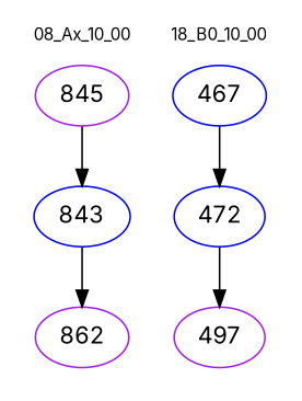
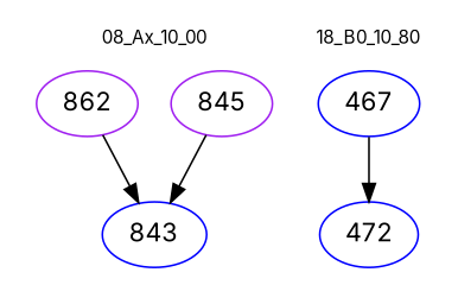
  digraph {
    fontname=Inter
    node [color=purple fontname=Inter]
    edge [color=black fontname=Inter]
    n1 [label=845]
    n2 [color=blue label=843]
    n3 [label=862]
    n4 [color=blue label=467]
    n5 [color=blue label=472]
-   n6 [label=497]
    subgraph cluster_1 {
      color=white
      fontsize=10
      label="08_Ax_10_00"
      n1
      n2
      n3
    }
    subgraph cluster_2 {
      color=white
      fontsize=10
-     label="18_B0_10_00"
+     label="18_B0_10_80"
      n4
      n5
-     n6
    }
    n1 -> n2
-   n2 -> n3
+   n3 -> n2
    n4 -> n5
-   n5 -> n6
  }
